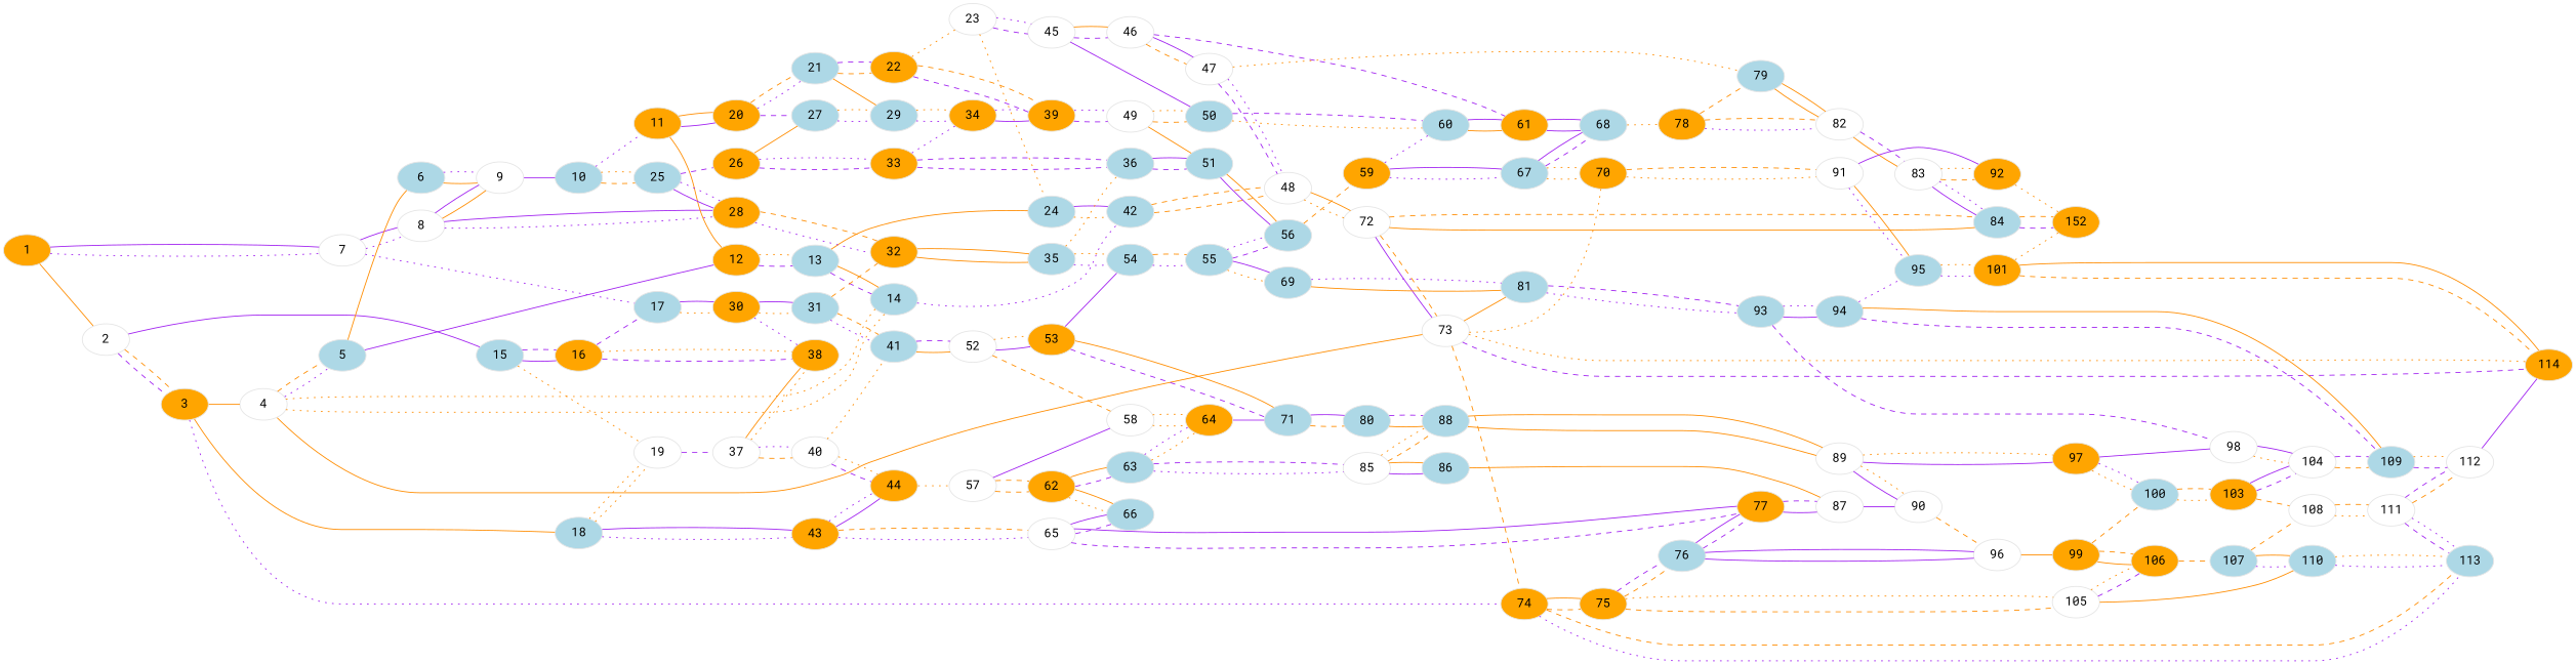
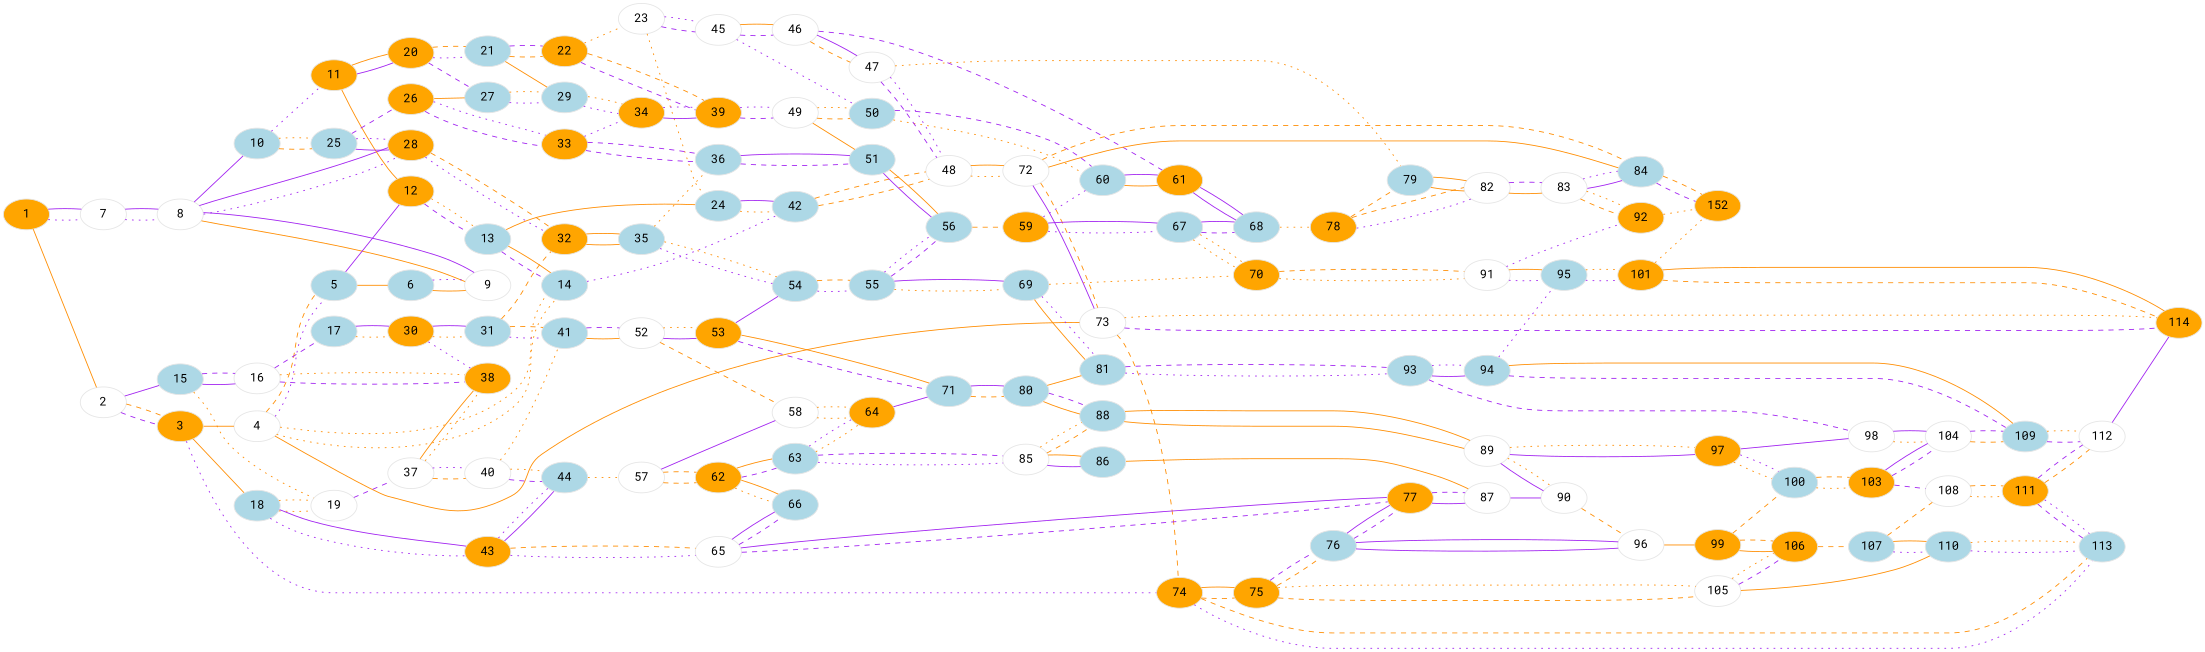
  graph {
    fontname="Roboto Mono"
    rankdir=LR
    node [color=gray90 fillcolor=lightblue fontname="Roboto Mono" style=filled]
    edge [color=purple fontname="Roboto Mono" style=dotted]
    1 [fillcolor=orange]
    2 [fillcolor=white]
    7 [fillcolor=white]
    3 [fillcolor=orange]
    15
    8 [fillcolor=white]
    17
    4 [fillcolor=white]
    18
    74 [fillcolor=orange]
-   16 [fillcolor=orange]
+   16 [fillcolor=white]
    19 [fillcolor=white]
    5
    14
    73 [fillcolor=white]
    43 [fillcolor=orange]
    75 [fillcolor=orange]
    113
    6
    12 [fillcolor=orange]
    42
    114 [fillcolor=orange]
    9 [fillcolor=white]
    13
    10
    28 [fillcolor=orange]
    30 [fillcolor=orange]
    32 [fillcolor=orange]
    11 [fillcolor=orange]
    25
    20 [fillcolor=orange]
    26 [fillcolor=orange]
    21
    27
    24
    48 [fillcolor=white]
    38 [fillcolor=orange]
    37 [fillcolor=white]
    31
-   44 [fillcolor=orange]
+   44
    65 [fillcolor=white]
    40 [fillcolor=white]
    22 [fillcolor=orange]
    29
    23 [fillcolor=white]
    39 [fillcolor=orange]
    34 [fillcolor=orange]
    45 [fillcolor=white]
    49 [fillcolor=white]
    46 [fillcolor=white]
    50
    33 [fillcolor=orange]
    36
    35
    41
    52 [fillcolor=white]
    54
    51
    55
    56
    57 [fillcolor=white]
    53 [fillcolor=orange]
    58 [fillcolor=white]
    72 [fillcolor=white]
    66
    77 [fillcolor=orange]
    62 [fillcolor=orange]
    47 [fillcolor=white]
    61 [fillcolor=orange]
    60
    79
    68
    82 [fillcolor=white]
    84
    59 [fillcolor=orange]
    71
    64 [fillcolor=orange]
    80
    69
    70 [fillcolor=orange]
    81
    67
    63
    78 [fillcolor=orange]
    85 [fillcolor=white]
    88
    86
    87 [fillcolor=white]
    91 [fillcolor=white]
    93
    92 [fillcolor=orange]
    95
    n93 [fillcolor=orange label=152]
    76
    105 [fillcolor=white]
    96 [fillcolor=white]
    106 [fillcolor=orange]
    110
    99 [fillcolor=orange]
    90 [fillcolor=white]
    83 [fillcolor=white]
    89 [fillcolor=white]
    94
    98 [fillcolor=white]
    97 [fillcolor=orange]
    100
    101 [fillcolor=orange]
    109
    104 [fillcolor=white]
    112 [fillcolor=white]
    103 [fillcolor=orange]
    107
    108 [fillcolor=white]
-   111 [fillcolor=white]
+   111 [fillcolor=orange]
    1 -- 2 [color=darkorange style=solid]
    1 -- 7
    1 -- 7 [style=solid]
    2 -- 3 [style=dashed]
    2 -- 3 [color=darkorange style=dashed]
    2 -- 15 [style=solid]
    7 -- 8
    7 -- 8 [style=solid]
-   7 -- 17
    3 -- 4 [color=darkorange style=solid]
    3 -- 18 [color=darkorange style=solid]
    3 -- 74
    15 -- 16 [style=solid]
    15 -- 16 [style=dashed]
    15 -- 19 [color=darkorange]
    8 -- 9 [color=darkorange style=solid]
    8 -- 9 [style=solid]
    8 -- 28
    8 -- 28 [style=solid]
    17 -- 30 [color=darkorange]
    17 -- 30 [style=solid]
    4 -- 5
    4 -- 5 [color=darkorange style=dashed]
    4 -- 14 [color=darkorange]
    4 -- 14 [color=darkorange]
    4 -- 73 [color=darkorange style=solid]
    18 -- 19 [color=darkorange]
    18 -- 19 [color=darkorange]
    18 -- 43
    18 -- 43 [style=solid]
    74 -- 75 [color=darkorange style=dashed]
    74 -- 75 [color=darkorange style=solid]
    74 -- 113
    74 -- 113 [color=darkorange style=dashed]
    16 -- 17 [style=dashed]
    16 -- 38 [style=dashed]
    16 -- 38 [color=darkorange]
    19 -- 37 [style=dashed]
    5 -- 6 [color=darkorange style=solid]
    5 -- 12 [style=solid]
    14 -- 42
    73 -- 74 [color=darkorange style=dashed]
    73 -- 114 [style=dashed]
    73 -- 114 [color=darkorange]
    43 -- 44 [style=solid]
    43 -- 44
    43 -- 65
    43 -- 65 [color=darkorange style=dashed]
    75 -- 76 [color=darkorange style=dashed]
    75 -- 76 [style=dashed]
    75 -- 105 [color=darkorange style=dashed]
    75 -- 105 [color=darkorange]
    6 -- 9 [color=darkorange style=solid]
    6 -- 9
    12 -- 13 [style=dashed]
    12 -- 13 [color=darkorange]
    42 -- 48 [color=darkorange style=dashed]
    42 -- 48 [color=darkorange style=dashed]
-   9 -- 10 [style=solid]
+   8 -- 10 [style=solid]
    13 -- 14 [style=dashed]
    13 -- 14 [color=darkorange style=solid]
    13 -- 24 [color=darkorange style=solid]
    10 -- 11
    10 -- 25 [color=darkorange style=dashed]
    10 -- 25 [color=darkorange]
    28 -- 32
    28 -- 32 [color=darkorange style=dashed]
    30 -- 38
    30 -- 31 [color=darkorange]
    30 -- 31 [style=solid]
    32 -- 35 [color=darkorange style=solid]
    32 -- 35 [color=darkorange style=solid]
    11 -- 12 [color=darkorange style=solid]
    11 -- 20 [style=solid]
    11 -- 20 [color=darkorange style=solid]
    25 -- 28 [style=solid]
    25 -- 28
    25 -- 26 [style=dashed]
    20 -- 21
    20 -- 21 [color=darkorange style=dashed]
    20 -- 27 [style=dashed]
    26 -- 27 [color=darkorange style=solid]
    26 -- 33 [style=dashed]
    26 -- 33
    21 -- 22 [color=darkorange style=dashed]
    21 -- 22 [style=dashed]
    21 -- 29 [color=darkorange style=solid]
    27 -- 29
    27 -- 29 [color=darkorange]
    24 -- 42 [color=darkorange]
    24 -- 42 [style=solid]
    48 -- 72 [color=darkorange]
    48 -- 72 [color=darkorange style=solid]
    37 -- 38 [color=darkorange]
    37 -- 38 [color=darkorange style=solid]
    37 -- 40 [color=darkorange style=dashed]
    37 -- 40
    31 -- 32 [color=darkorange style=dashed]
    31 -- 41
    31 -- 41 [color=darkorange style=dashed]
    44 -- 57 [color=darkorange]
    65 -- 66 [style=dashed]
    65 -- 66 [style=solid]
    65 -- 77 [style=dashed]
    65 -- 77 [style=solid]
    40 -- 44 [style=dashed]
    40 -- 44 [color=darkorange]
    40 -- 41 [color=darkorange]
    22 -- 23 [color=darkorange]
    22 -- 39 [style=dashed]
    22 -- 39 [color=darkorange style=dashed]
    29 -- 34
    29 -- 34 [color=darkorange]
    23 -- 24 [color=darkorange]
    23 -- 45 [style=dashed]
    23 -- 45
    39 -- 49 [style=dashed]
    39 -- 49
    34 -- 39 [style=solid]
    34 -- 39
    45 -- 46 [style=dashed]
    45 -- 46 [color=darkorange style=solid]
-   45 -- 50 [style=solid]
+   45 -- 50
    49 -- 50 [color=darkorange style=dashed]
    49 -- 50 [color=darkorange]
    49 -- 51 [color=darkorange style=solid]
    46 -- 47 [color=darkorange style=dashed]
    46 -- 47 [style=solid]
    46 -- 61 [style=dashed]
    50 -- 60 [color=darkorange]
    50 -- 60 [style=dashed]
    33 -- 34
    33 -- 36 [style=dashed]
    33 -- 36 [style=dashed]
    36 -- 51 [style=dashed]
    36 -- 51 [style=solid]
    35 -- 36 [color=darkorange]
    35 -- 54
    35 -- 54 [color=darkorange]
    41 -- 52 [color=darkorange style=solid]
    41 -- 52 [style=dashed]
    52 -- 53 [style=solid]
    52 -- 53 [color=darkorange]
    52 -- 58 [color=darkorange style=dashed]
    54 -- 55
    54 -- 55 [color=darkorange style=dashed]
    51 -- 56 [style=solid]
    51 -- 56 [color=darkorange style=solid]
    55 -- 56 [style=dashed]
    55 -- 56
    55 -- 69 [color=darkorange]
    55 -- 69 [style=solid]
    56 -- 59 [color=darkorange style=dashed]
    57 -- 58 [style=solid]
    57 -- 62 [color=darkorange style=dashed]
    57 -- 62 [color=darkorange style=dashed]
    53 -- 54 [style=solid]
    53 -- 71 [style=dashed]
    53 -- 71 [color=darkorange style=solid]
    58 -- 64 [color=darkorange]
    58 -- 64 [color=darkorange]
    72 -- 73 [style=solid]
    72 -- 73 [color=darkorange style=dashed]
    72 -- 84 [color=darkorange style=solid]
    72 -- 84 [color=darkorange style=dashed]
    77 -- 87 [style=solid]
    77 -- 87 [style=dashed]
    62 -- 66 [color=darkorange]
    62 -- 66 [color=darkorange style=solid]
    62 -- 63 [style=dashed]
    62 -- 63 [color=darkorange style=solid]
    47 -- 48 [style=dashed]
    47 -- 48
    47 -- 79 [color=darkorange]
    61 -- 68 [style=solid]
    61 -- 68 [style=solid]
    60 -- 61 [color=darkorange style=solid]
    60 -- 61 [style=solid]
    79 -- 82 [color=darkorange style=solid]
    79 -- 82 [color=darkorange style=solid]
    68 -- 78 [color=darkorange]
    82 -- 83 [color=darkorange style=solid]
    82 -- 83 [style=dashed]
    84 -- n93 [style=dashed]
    84 -- n93 [color=darkorange style=dashed]
    59 -- 60
    59 -- 67
    59 -- 67 [style=solid]
    71 -- 80 [color=darkorange style=dashed]
    71 -- 80 [style=solid]
    64 -- 71 [style=solid]
-   73 -- 81 [color=darkorange style=solid]
+   80 -- 81 [color=darkorange style=solid]
    80 -- 88 [color=darkorange style=solid]
    80 -- 88 [style=dashed]
-   73 -- 70 [color=darkorange]
+   69 -- 70 [color=darkorange]
    69 -- 81 [color=darkorange style=solid]
    69 -- 81
    70 -- 91 [color=darkorange]
    70 -- 91 [color=darkorange style=dashed]
    81 -- 93
    81 -- 93 [style=dashed]
    67 -- 68 [style=dashed]
    67 -- 68 [style=solid]
    67 -- 70 [color=darkorange]
    67 -- 70 [color=darkorange]
    63 -- 64 [color=darkorange]
    63 -- 64
    63 -- 85
    63 -- 85 [style=dashed]
    78 -- 79 [color=darkorange style=dashed]
    78 -- 82
    78 -- 82 [color=darkorange style=dashed]
    85 -- 88 [color=darkorange style=dashed]
    85 -- 88 [color=darkorange]
    85 -- 86 [style=solid]
    85 -- 86 [color=darkorange style=solid]
    88 -- 89 [color=darkorange style=solid]
    88 -- 89 [color=darkorange style=solid]
    86 -- 87 [color=darkorange style=solid]
    87 -- 90 [style=solid]
-   91 -- 92 [style=solid]
+   91 -- 92
    91 -- 95
    91 -- 95 [color=darkorange style=solid]
    93 -- 94 [style=solid]
    93 -- 94
    93 -- 98 [style=dashed]
    92 -- n93 [color=darkorange]
    95 -- 101
    95 -- 101 [color=darkorange]
    76 -- 77 [style=dashed]
    76 -- 77 [style=solid]
    76 -- 96 [style=solid]
    76 -- 96 [style=solid]
    105 -- 106 [style=dashed]
    105 -- 106 [color=darkorange]
    105 -- 110 [color=darkorange style=solid]
    96 -- 99 [color=darkorange style=solid]
    106 -- 107 [color=darkorange style=dashed]
    110 -- 113
    110 -- 113 [color=darkorange]
    99 -- 106 [color=darkorange style=solid]
    99 -- 106 [color=darkorange style=dashed]
    99 -- 100 [color=darkorange style=dashed]
    90 -- 96 [color=darkorange style=dashed]
    83 -- 84 [style=solid]
    83 -- 84
    83 -- 92 [color=darkorange style=dashed]
    83 -- 92 [color=darkorange]
    89 -- 90 [style=solid]
    89 -- 90 [color=darkorange]
    89 -- 97 [style=solid]
    89 -- 97 [color=darkorange]
    94 -- 95
    94 -- 109 [style=dashed]
    94 -- 109 [color=darkorange style=solid]
    98 -- 104 [color=darkorange]
    98 -- 104 [style=solid]
    97 -- 98 [style=solid]
    97 -- 100 [color=darkorange]
    97 -- 100
    100 -- 103 [color=darkorange]
    100 -- 103 [color=darkorange style=dashed]
    101 -- 114 [color=darkorange style=dashed]
    101 -- 114 [color=darkorange style=solid]
    101 -- n93 [color=darkorange]
    109 -- 112 [style=dashed]
    109 -- 112 [color=darkorange]
    104 -- 109 [color=darkorange style=dashed]
    104 -- 109 [style=dashed]
    112 -- 114 [style=solid]
    103 -- 104 [style=dashed]
    103 -- 104 [style=solid]
-   103 -- 108 [color=darkorange style=dashed]
+   103 -- 108 [style=dashed]
    107 -- 110
    107 -- 110 [color=darkorange style=solid]
    107 -- 108 [color=darkorange style=dashed]
    108 -- 111 [color=darkorange]
    108 -- 111 [color=darkorange style=dashed]
    111 -- 113 [style=dashed]
    111 -- 113
    111 -- 112 [color=darkorange style=dashed]
    111 -- 112 [style=dashed]
  }
